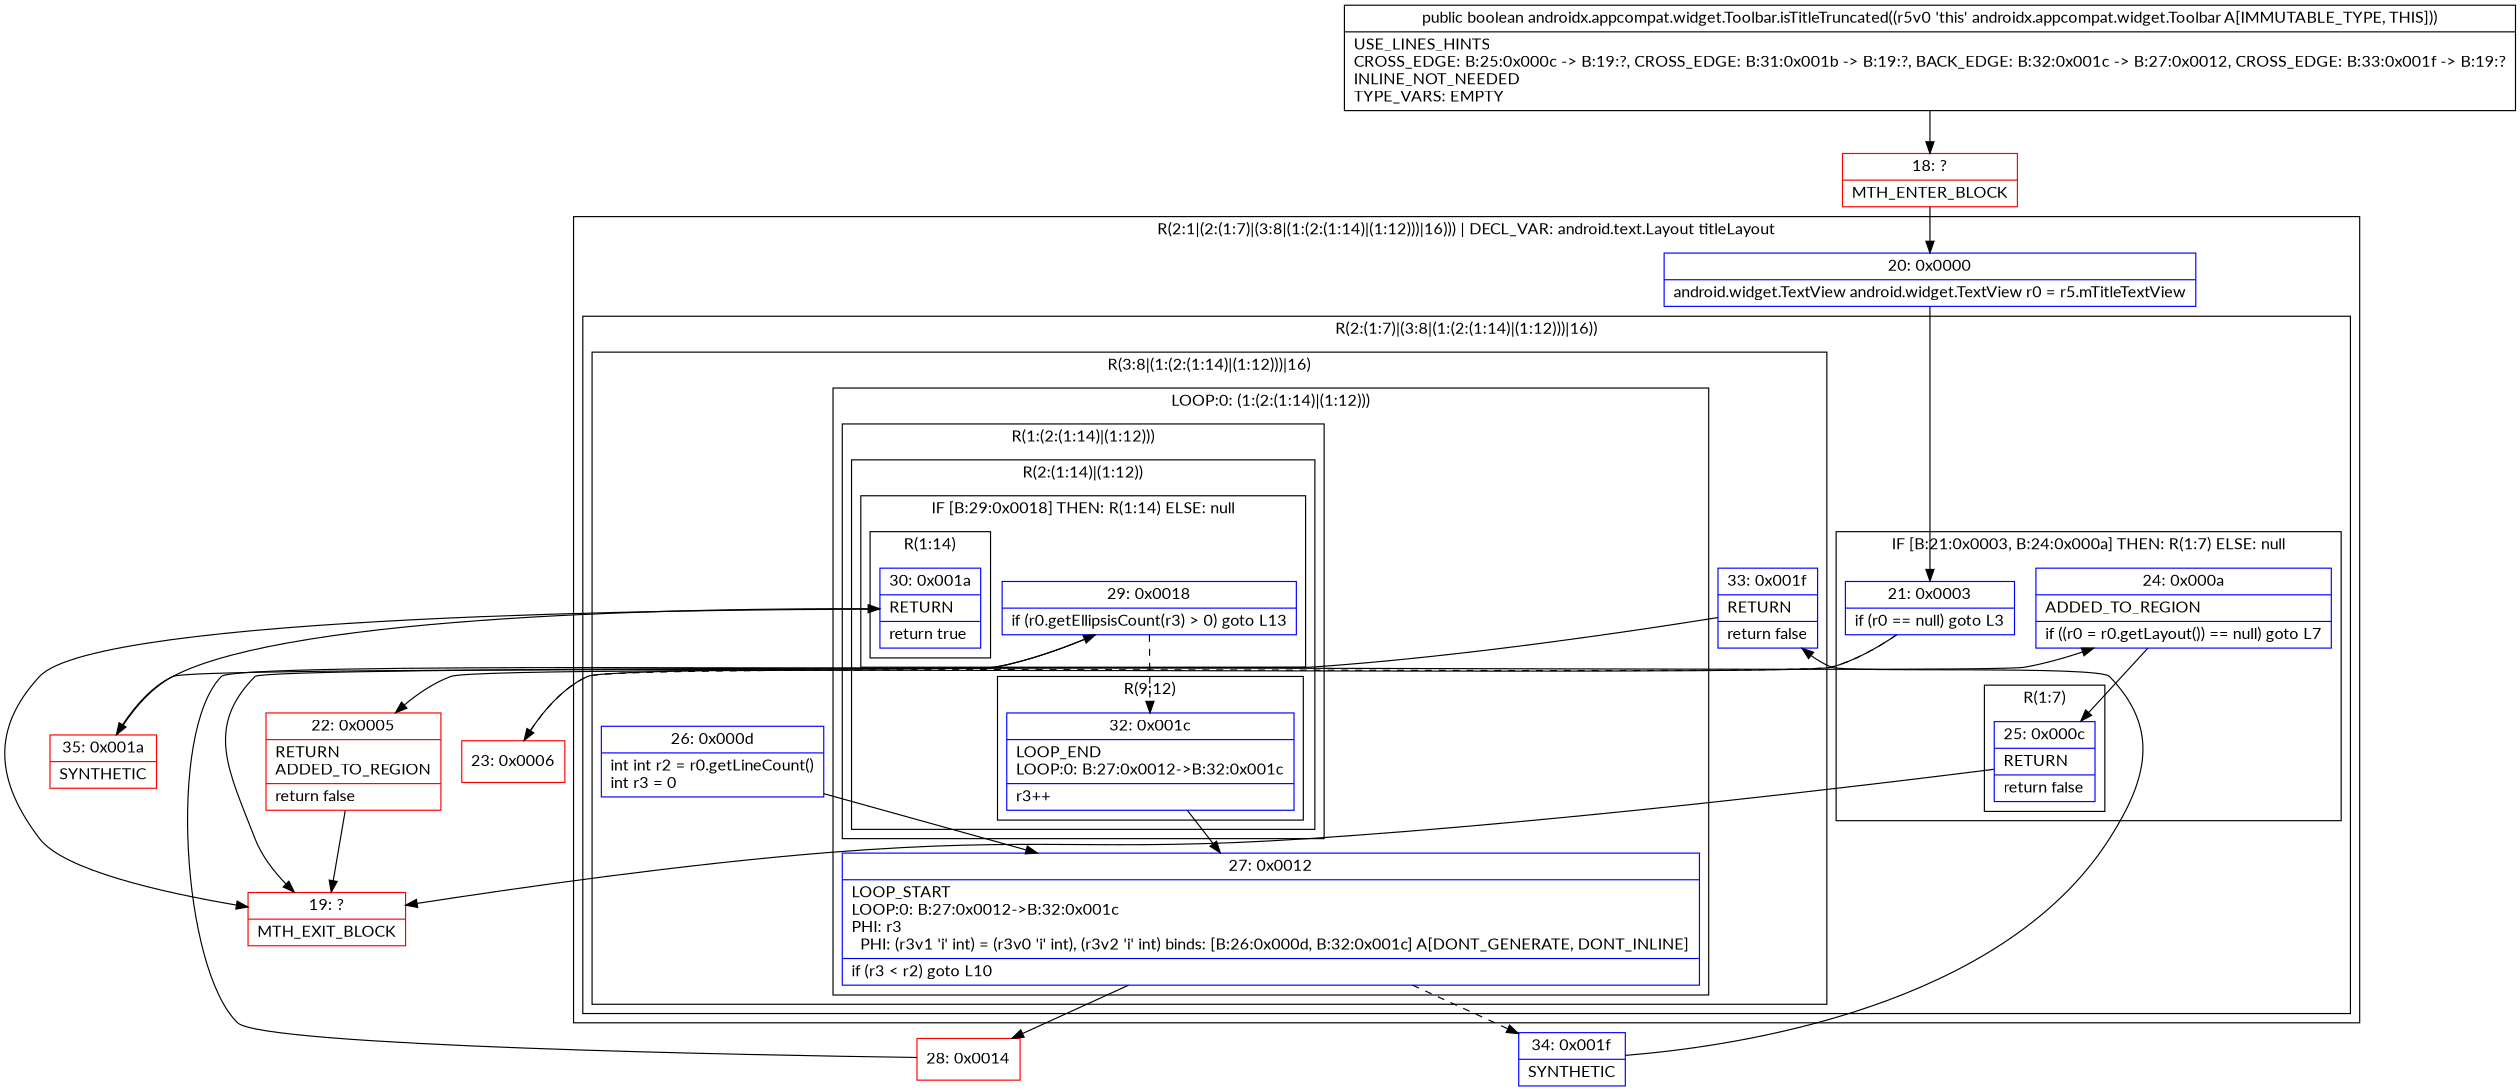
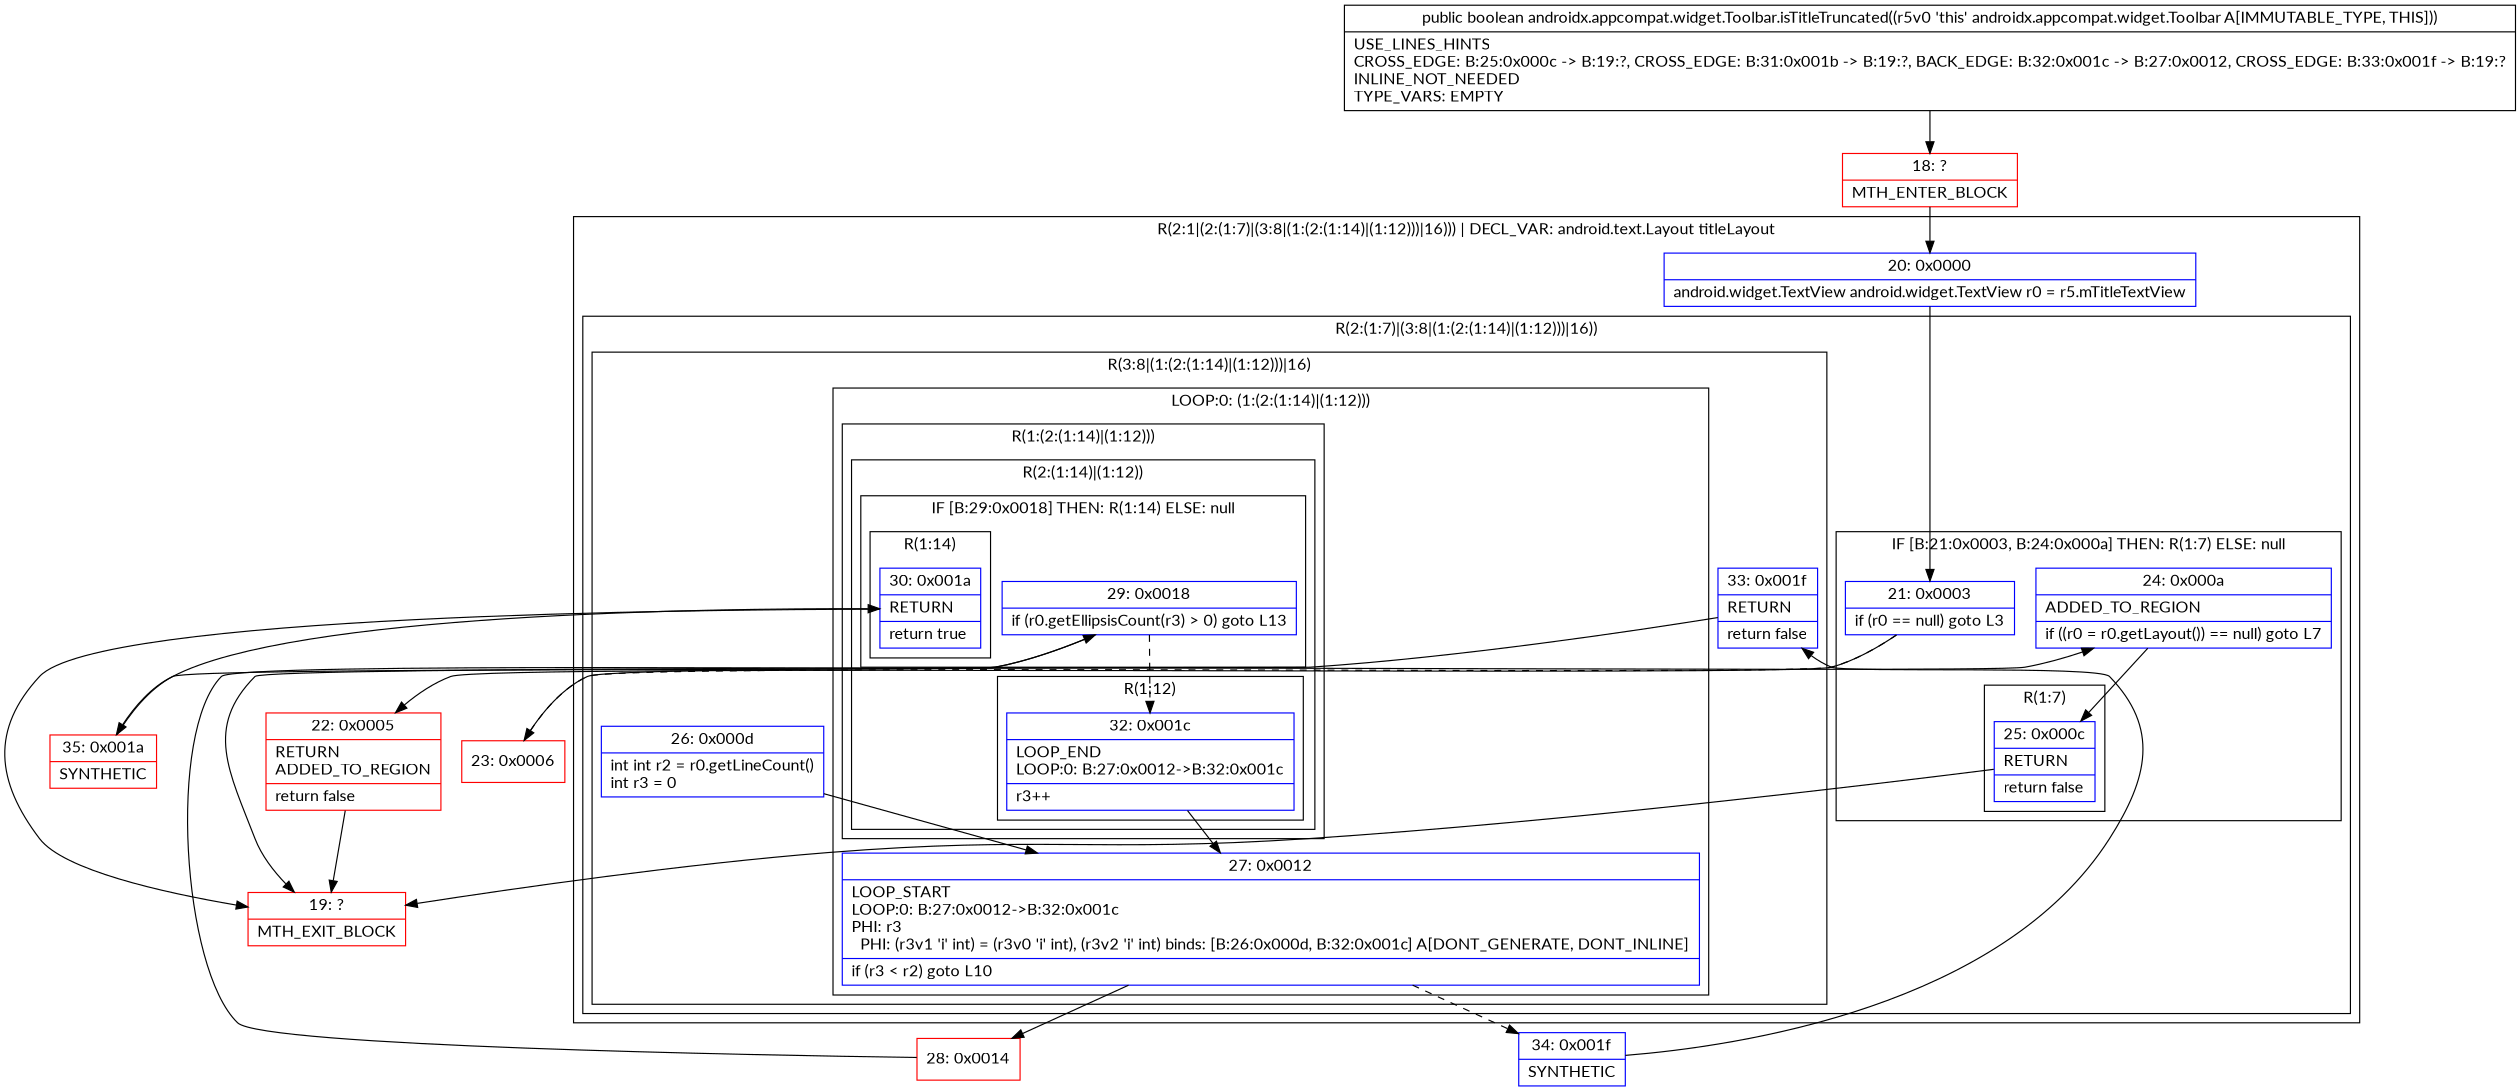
  digraph {
    fontname=Lato
    node [color=blue fontname=Lato shape=record]
    edge [fontname=Lato]
    n1 [label="{25\:\ 0x000c|RETURN\l|return false\l}"]
    n2 [label="{21\:\ 0x0003|if (r0 == null) goto L3\l}"]
    n3 [label="{24\:\ 0x000a|ADDED_TO_REGION\l|if ((r0 = r0.getLayout()) == null) goto L7\l}"]
    n4 [label="{30\:\ 0x001a|RETURN\l|return true\l}"]
    n5 [label="{29\:\ 0x0018|if (r0.getEllipsisCount(r3) \> 0) goto L13\l}"]
    n6 [label="{32\:\ 0x001c|LOOP_END\lLOOP:0: B:27:0x0012\-\>B:32:0x001c\l|r3++\l}"]
    n7 [label="{27\:\ 0x0012|LOOP_START\lLOOP:0: B:27:0x0012\-\>B:32:0x001c\lPHI: r3 \l  PHI: (r3v1 'i' int) = (r3v0 'i' int), (r3v2 'i' int) binds: [B:26:0x000d, B:32:0x001c] A[DONT_GENERATE, DONT_INLINE]\l|if (r3 \< r2) goto L10\l}"]
    n8 [label="{26\:\ 0x000d|int int r2 = r0.getLineCount()\lint r3 = 0\l}"]
    n9 [label="{33\:\ 0x001f|RETURN\l|return false\l}"]
    n10 [label="{20\:\ 0x0000|android.widget.TextView android.widget.TextView r0 = r5.mTitleTextView\l}"]
    n11 [color=red label="{19\:\ ?|MTH_EXIT_BLOCK\l}"]
    n12 [color=red label="{22\:\ 0x0005|RETURN\lADDED_TO_REGION\l|return false\l}"]
    n13 [color=red label="{23\:\ 0x0006}"]
    n14 [color=red label="{35\:\ 0x001a|SYNTHETIC\l}"]
    n15 [color=red label="{28\:\ 0x0014}"]
    n16 [label="{34\:\ 0x001f|SYNTHETIC\l}"]
    n17 [color=red label="{18\:\ ?|MTH_ENTER_BLOCK\l}"]
    n18 [label="{public boolean androidx.appcompat.widget.Toolbar.isTitleTruncated((r5v0 'this' androidx.appcompat.widget.Toolbar A[IMMUTABLE_TYPE, THIS]))  | USE_LINES_HINTS\lCROSS_EDGE: B:25:0x000c \-\> B:19:?, CROSS_EDGE: B:31:0x001b \-\> B:19:?, BACK_EDGE: B:32:0x001c \-\> B:27:0x0012, CROSS_EDGE: B:33:0x001f \-\> B:19:?\lINLINE_NOT_NEEDED\lTYPE_VARS: EMPTY\l}" color=""]
    subgraph cluster_1 {
      label="R(2:1|(2:(1:7)|(3:8|(1:(2:(1:14)|(1:12)))|16))) | DECL_VAR: android.text.Layout titleLayout\l"
      n10
      subgraph cluster_2 {
        label="R(2:(1:7)|(3:8|(1:(2:(1:14)|(1:12)))|16))"
        subgraph cluster_3 {
          label="IF [B:21:0x0003, B:24:0x000a] THEN: R(1:7) ELSE: null"
          n2
          n3
          subgraph cluster_4 {
            label="R(1:7)"
            n1
          }
        }
        subgraph cluster_5 {
          label="R(3:8|(1:(2:(1:14)|(1:12)))|16)"
          n8
          n9
          subgraph cluster_6 {
            label="LOOP:0: (1:(2:(1:14)|(1:12)))"
            n7
            subgraph cluster_7 {
              label="R(1:(2:(1:14)|(1:12)))"
              subgraph cluster_8 {
                label="R(2:(1:14)|(1:12))"
                subgraph cluster_9 {
                  label="IF [B:29:0x0018] THEN: R(1:14) ELSE: null"
                  n5
                  subgraph cluster_10 {
                    label="R(1:14)"
                    n4
                  }
                }
                subgraph cluster_11 {
-                 label="R(9:12)"
+                 label="R(1:12)"
                  n6
                }
              }
            }
          }
        }
      }
    }
    n1 -> n11
    n2 -> n12
    n2 -> n13 [style=dashed]
    n3 -> n1
    n4 -> n11
    n5 -> n6 [style=dashed]
    n5 -> n14
    n6 -> n7
    n7 -> n15
    n7 -> n16 [style=dashed]
    n8 -> n7
    n9 -> n11
    n10 -> n2
    n12 -> n11
    n13 -> n3
    n14 -> n4
    n15 -> n5
    n16 -> n9
    n17 -> n10
    n18 -> n17
  }
